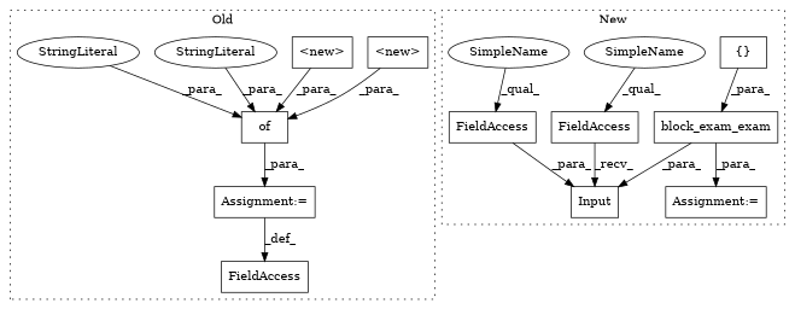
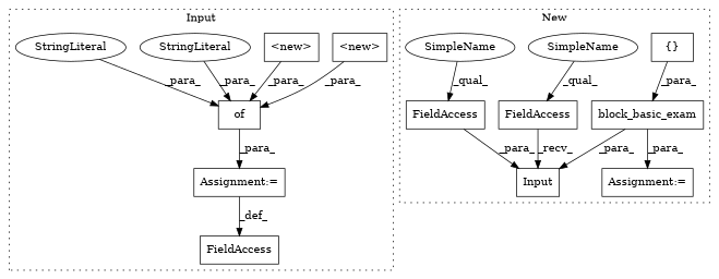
  digraph {
    node [a=22 l=26 s=1081 shape=box]
    n1 [a=14 label="<new>" s=1453]
    n2 [l=18 label=FieldAccess s=1423]
    n3 [a=32 l="3,1" label=of s="1446,1510"]
    n4 [a=14 label="<new>" s=1484]
    n5 [a=7 l=1 label="Assignment:=" s=1441]
    n6 [a=45 l=3 label=StringLiteral s=1449 shape=ellipse]
    n7 [a=45 l=3 label=StringLiteral s=1480 shape=ellipse]
    n8 [a=32 l="11,1" label=Input s="1098,1153"]
-   n9 [a=32 l="17,1" label=block_exam_exam s="1058,1166"]
+   n9 [a=32 l="17,1" label=block_basic_exam s="1058,1166"]
    n10 [a=4 l=2 label="{}" s=1164]
    n11 [l=16 label=FieldAccess]
    n12 [l=17 label=FieldAccess s=1136]
    n13 [a=7 l=1 label="Assignment:=" s=1051]
    n14 [a=42 l=10 label=SimpleName shape=ellipse]
    n15 [a=42 l=10 label=SimpleName s=1136 shape=ellipse]
    subgraph cluster_1 {
-     label=Old
+     label=Input
      style=dotted
      n1
      n2
      n3
      n4
      n5
      n6
      n7
    }
    subgraph cluster_2 {
      label=New
      style=dotted
      n8
      n9
      n10
      n11
      n12
      n13
      n14
      n15
    }
    n1 -> n3 [label=_para_]
    n3 -> n5 [label=_para_]
    n4 -> n3 [label=_para_]
    n5 -> n2 [label=_def_]
    n6 -> n3 [label=_para_]
    n7 -> n3 [label=_para_]
    n9 -> n8 [label=_para_]
    n9 -> n13 [label=_para_]
    n10 -> n9 [label=_para_]
    n11 -> n8 [label=_recv_]
    n12 -> n8 [label=_para_]
    n14 -> n11 [label=_qual_]
    n15 -> n12 [label=_qual_]
  }
